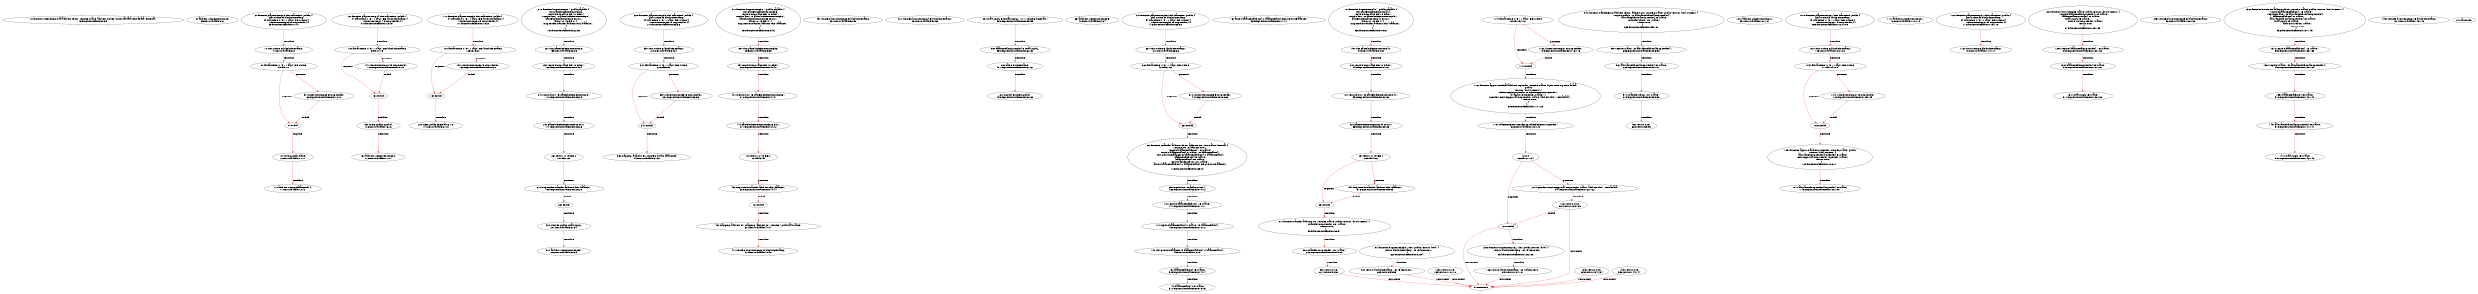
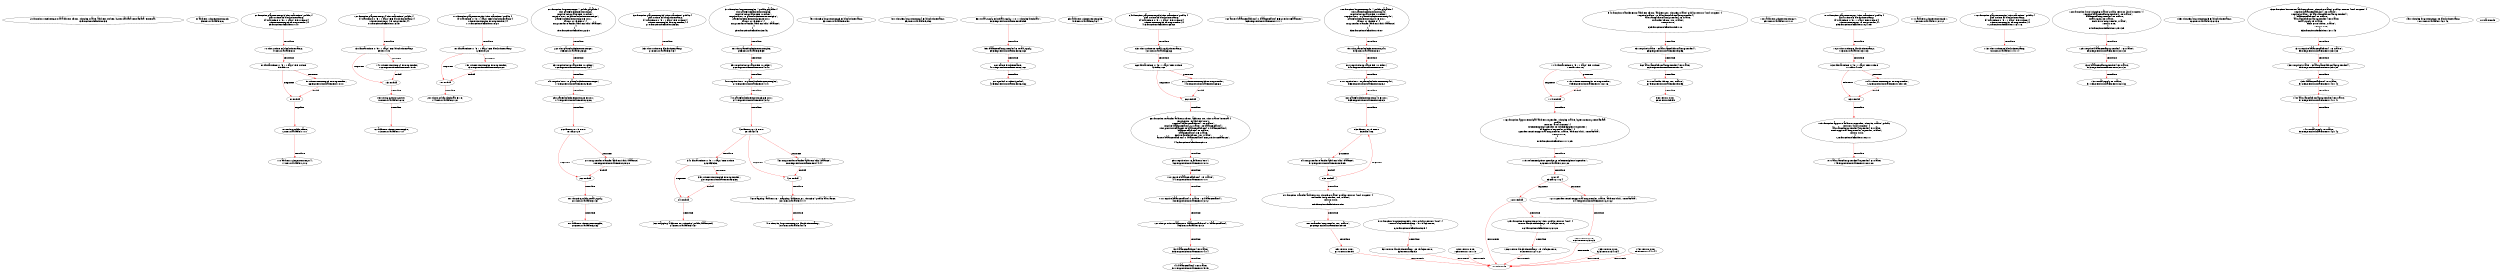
  digraph {
    node [type_label=expression_statement]
    edge [color=red controlflow_type=next_line edge_type=CFG_edge]
    n1 [label="2_ function receiveApproval(address _from, uint256 _value, address _token, bytes calldata _extraData) external;\n13-function_definition-3-3" method="receiveApproval(address _from,uint256 _value,address _token,bytes calldata _extraData)" type_label=function_definition]
    n2 [label="5_ address winner_tmstmp23;\n35-new_variable-6-6" type_label=new_variable]
    n3 [label="6_ function play_tmstmp23(uint startTime) public {\n	uint _vtime = block.timestamp;\n	if (startTime + (5 * 1 days) == _vtime){\n		winner_tmstmp23 = msg.sender;}}\n39-function_definition-7-10" method="play_tmstmp23(uint startTime)" type_label=function_definition]
    n4 [label="7_ uint _vtime = block.timestamp;\n47-new_variable-8-8" method="play_tmstmp23(uint startTime)" type_label=new_variable]
    n5 [label="8_ if_startTime + (5 * 1 days) == _vtime\n55-if-9-10" method="play_tmstmp23(uint startTime)" type_label=if]
    n6 [label="8_ end_if" method="play_tmstmp23(uint startTime)" type_label=end_if]
    n7 [label="9_ winner_tmstmp23 = msg.sender;\n66-expression_statement-10-10" method="play_tmstmp23(uint startTime)"]
    n8 [label="10_ string public name;\n72-new_variable-11-11" type_label=new_variable]
-   n9 [label="11_ address winner_balanceOf14;\n77-new_variable-12-12" type_label=new_variable]
+   n9 [label="11_ address winner_tmstmp14;\n77-new_variable-12-12" type_label=new_variable]
    n10 [label="12_ function play_tmstmp14(uint startTime) public {\n	if (startTime + (5 * 1 days) == block.timestamp){\n		winner_tmstmp14 = msg.sender;}}\n81-function_definition-13-15" method="play_tmstmp14(uint startTime)" type_label=function_definition]
    n11 [label="13_ if_startTime + (5 * 1 days) == block.timestamp\n89-if-14-15" method="play_tmstmp14(uint startTime)" type_label=if]
    n12 [label="13_ end_if" method="play_tmstmp14(uint startTime)" type_label=end_if]
    n13 [label="14_ winner_tmstmp14 = msg.sender;\n102-expression_statement-15-15" method="play_tmstmp14(uint startTime)"]
    n14 [label="15_ string public symbol;\n108-new_variable-16-16" type_label=new_variable]
    n15 [label="16_ address winner_tmstmp30;\n113-new_variable-17-17" type_label=new_variable]
    n16 [label="17_ function play_tmstmp30(uint startTime) public {\n	if (startTime + (5 * 1 days) == block.timestamp){\n		winner_tmstmp30 = msg.sender;}}\n117-function_definition-18-20" method="play_tmstmp30(uint startTime)" type_label=function_definition]
    n17 [label="18_ if_startTime + (5 * 1 days) == block.timestamp\n125-if-19-20" method="play_tmstmp30(uint startTime)" type_label=if]
    n18 [label="18_ end_if" method="play_tmstmp30(uint startTime)" type_label=end_if]
    n19 [label="19_ winner_tmstmp30 = msg.sender;\n138-expression_statement-20-20" method="play_tmstmp30(uint startTime)"]
    n20 [label="20_ uint8 public decimals = 18;\n144-new_variable-21-21" type_label=new_variable]
    n21 [label="21_ function bug_tmstmp8 () public payable {\n	uint pastBlockTime_tmstmp8;  \n	require(msg.value == 10 ether);  \n        require(now != pastBlockTime_tmstmp8);  \n        pastBlockTime_tmstmp8 = now;        \n        if(now % 15 == 0) {  \n            msg.sender.transfer(address(this).balance);\n        }\n    }\n150-function_definition-22-30" method="bug_tmstmp8()" type_label=function_definition]
    n22 [label="22_ uint pastBlockTime_tmstmp8;\n155-new_variable-23-23" method="bug_tmstmp8()" type_label=new_variable]
    n23 [label="23_ require(msg.value == 10 ether);\n160-expression_statement-24-24" method="bug_tmstmp8()"]
    n24 [label="24_ require(now != pastBlockTime_tmstmp8);\n170-expression_statement-25-25" method="bug_tmstmp8()"]
    n25 [label="25_ pastBlockTime_tmstmp8 = now;\n177-expression_statement-26-26" method="bug_tmstmp8()"]
    n26 [label="26_ if_now % 15 == 0\n181-if-27-29" method="bug_tmstmp8()" type_label=if]
    n27 [label="26_ end_if" method="bug_tmstmp8()" type_label=end_if]
    n28 [label="27_ msg.sender.transfer(address(this).balance);\n188-expression_statement-28-28" method="bug_tmstmp8()"]
    n29 [label="30_ uint256 public totalSupply;\n201-new_variable-31-31" type_label=new_variable]
    n30 [label="31_ address winner_tmstmp39;\n206-new_variable-32-32" type_label=new_variable]
    n31 [label="32_ function play_tmstmp39(uint startTime) public {\n	uint _vtime = block.timestamp;\n	if (startTime + (5 * 1 days) == _vtime){\n		winner_tmstmp39 = msg.sender;}}\n210-function_definition-33-36" method="play_tmstmp39(uint startTime)" type_label=function_definition]
    n32 [label="33_ uint _vtime = block.timestamp;\n218-new_variable-34-34" method="play_tmstmp39(uint startTime)" type_label=new_variable]
    n33 [label="34_ if_startTime + (5 * 1 days) == _vtime\n226-if-35-36" method="play_tmstmp39(uint startTime)" type_label=if]
    n34 [label="34_ end_if" method="play_tmstmp39(uint startTime)" type_label=end_if]
    n35 [label="35_ winner_tmstmp39 = msg.sender;\n237-expression_statement-36-36" method="play_tmstmp39(uint startTime)"]
    n36 [label="36_ mapping (address => uint256) public balanceOf;\n243-new_variable-37-37" type_label=new_variable]
    n37 [label="37_ function bug_tmstmp36 () public payable {\n	uint pastBlockTime_tmstmp36;  \n	require(msg.value == 10 ether);  \n        require(now != pastBlockTime_tmstmp36);  \n        pastBlockTime_tmstmp36 = now;        \n        if(now % 15 == 0) {  \n            msg.sender.transfer(address(this).balance);\n        }\n    }\n250-function_definition-38-46" method="bug_tmstmp36()" type_label=function_definition]
    n38 [label="38_ uint pastBlockTime_tmstmp36;\n255-new_variable-39-39" method="bug_tmstmp36()" type_label=new_variable]
    n39 [label="39_ require(msg.value == 10 ether);\n260-expression_statement-40-40" method="bug_tmstmp36()"]
    n40 [label="40_ require(now != pastBlockTime_tmstmp36);\n270-expression_statement-41-41" method="bug_tmstmp36()"]
    n41 [label="41_ pastBlockTime_tmstmp36 = now;\n277-expression_statement-42-42" method="bug_tmstmp36()"]
    n42 [label="42_ if_now % 15 == 0\n281-if-43-45" method="bug_tmstmp36()" type_label=if]
    n43 [label="42_ end_if" method="bug_tmstmp36()" type_label=end_if]
    n44 [label="43_ msg.sender.transfer(address(this).balance);\n288-expression_statement-44-44" method="bug_tmstmp36()"]
    n45 [label="46_ mapping (address => mapping (address => uint256)) public allowance;\n301-new_variable-47-47" type_label=new_variable]
    n46 [label="47_ uint256 bugv_tmstmp2 = block.timestamp;\n310-new_variable-48-48" type_label=new_variable]
    n47 [label="49_ uint256 bugv_tmstmp3 = block.timestamp;\n331-new_variable-50-50" type_label=new_variable]
    n48 [label="51_ uint256 bugv_tmstmp4 = block.timestamp;\n352-new_variable-52-52" type_label=new_variable]
    n49 [label="58_ totalSupply = initialSupply * 10 ** uint256(decimals);\n383-expression_statement-59-59"]
    n50 [label="59_ balanceOf[msg.sender] = totalSupply;\n393-expression_statement-60-60"]
    n51 [label="60_ name = tokenName;\n401-expression_statement-61-61"]
    n52 [label="61_ symbol = tokenSymbol;\n405-expression_statement-62-62"]
    n53 [label="63_ address winner_tmstmp35;\n409-new_variable-64-64" type_label=new_variable]
    n54 [label="64_ function play_tmstmp35(uint startTime) public {\n	uint _vtime = block.timestamp;\n	if (startTime + (5 * 1 days) == _vtime){\n		winner_tmstmp35 = msg.sender;}}\n413-function_definition-65-68" method="play_tmstmp35(uint startTime)" type_label=function_definition]
-   n55 [label="65_ uint _vtime = block.timestamp;\n421-new_variable-66-66" method="play_tmstmp35(uint startTime)" type_label=new_variable]
+   n55 [label="65_ uint _vtime = totalSupply.timestamp;\n421-new_variable-66-66" method="play_tmstmp35(uint startTime)" type_label=new_variable]
    n56 [label="66_ if_startTime + (5 * 1 days) == _vtime\n429-if-67-68" method="play_tmstmp35(uint startTime)" type_label=if]
    n57 [label="66_ end_if" method="play_tmstmp35(uint startTime)" type_label=end_if]
    n58 [label="67_ winner_tmstmp35 = msg.sender;\n440-expression_statement-68-68" method="play_tmstmp35(uint startTime)"]
    n59 [label="68_ function _transfer(address _from, address _to, uint _value) internal {\n        require(_to != address(0x0));\n        require(balanceOf[_from] >= _value);\n        require(balanceOf[_to] + _value >= balanceOf[_to]);\n        uint previousBalances = balanceOf[_from] + balanceOf[_to];\n        balanceOf[_from] -= _value;\n        balanceOf[_to] += _value;\n        emit Transfer(_from, _to, _value);\n        assert(balanceOf[_from] + balanceOf[_to] == previousBalances);\n    }\n446-function_definition-69-78" method="_transfer(address _from,address _to,uint _value)" type_label=function_definition]
    n60 [label="69_ require(_to != address(0x0));\n462-expression_statement-70-70" method="_transfer(address _from,address _to,uint _value)"]
    n61 [label="70_ require(balanceOf[_from] >= _value);\n471-expression_statement-71-71" method="_transfer(address _from,address _to,uint _value)"]
    n62 [label="71_ require(balanceOf[_to] + _value >= balanceOf[_to]);\n480-expression_statement-72-72" method="_transfer(address _from,address _to,uint _value)"]
    n63 [label="72_ uint previousBalances = balanceOf[_from] + balanceOf[_to];\n493-new_variable-73-73" method="_transfer(address _from,address _to,uint _value)" type_label=new_variable]
    n64 [label="73_ balanceOf[_from] -= _value;\n505-expression_statement-74-74" method="_transfer(address _from,address _to,uint _value)"]
    n65 [label="74_ balanceOf[_to] += _value;\n511-expression_statement-75-75" method="_transfer(address _from,address _to,uint _value)"]
    n66 [label="76_ assert(balanceOf[_from] + balanceOf[_to] == previousBalances);\n525-expression_statement-77-77" method="_transfer(address _from,address _to,uint _value)"]
    n67 [label="78_ function bug_tmstmp40 () public payable {\n	uint pastBlockTime_tmstmp40;  \n	require(msg.value == 10 ether);  \n        require(now != pastBlockTime_tmstmp40);  \n        pastBlockTime_tmstmp40 = now;        \n        if(now % 15 == 0) {  \n            msg.sender.transfer(address(this).balance);\n        }\n    }\n538-function_definition-79-87" method="bug_tmstmp40()" type_label=function_definition]
    n68 [label="79_ uint pastBlockTime_tmstmp40;\n543-new_variable-80-80" method="bug_tmstmp40()" type_label=new_variable]
    n69 [label="80_ require(msg.value == 10 ether);\n548-expression_statement-81-81" method="bug_tmstmp40()"]
    n70 [label="81_ require(now != pastBlockTime_tmstmp40);\n558-expression_statement-82-82" method="bug_tmstmp40()"]
    n71 [label="82_ pastBlockTime_tmstmp40 = now;\n565-expression_statement-83-83" method="bug_tmstmp40()"]
    n72 [label="83_ if_now % 15 == 0\n569-if-84-86" method="bug_tmstmp40()" type_label=if]
    n73 [label="83_ end_if" method="bug_tmstmp40()" type_label=end_if]
    n74 [label="84_ msg.sender.transfer(address(this).balance);\n576-expression_statement-85-85" method="bug_tmstmp40()"]
    n75 [label="87_ function transfer(address _to, uint256 _value) public returns (bool success) {\n        _transfer(msg.sender, _to, _value);\n        return true;\n    }\n589-function_definition-88-91" method="transfer(address _to,uint256 _value)" type_label=function_definition]
    n76 [label="88_ _transfer(msg.sender, _to, _value);\n606-expression_statement-89-89" method="transfer(address _to,uint256 _value)"]
    n77 [label="89_ return true;\n617-return-90-90" method="transfer(address _to,uint256 _value)" type_label=return]
    n78 [label="0_ exit_node" type_label=exit]
    n79 [label="91_ function bug_tmstmp33() view public returns (bool) {\n    return block.timestamp >= 1546300800;\n  }\n620-function_definition-92-94" method="bug_tmstmp33()" type_label=function_definition]
    n80 [label="92_ return block.timestamp >= 1546300800;\n629-return-93-93" method="bug_tmstmp33()" type_label=return]
    n81 [label="94_ function transferFrom(address _from, address _to, uint256 _value) public returns (bool success) {\n        require(_value <= allowance[_from][msg.sender]);      \n        allowance[_from][msg.sender] -= _value;\n        _transfer(_from, _to, _value);\n        return true;\n    }\n635-function_definition-95-100" method="transferFrom(address _from,address _to,uint256 _value)" type_label=function_definition]
    n82 [label="95_ require(_value <= allowance[_from][msg.sender]);\n656-expression_statement-96-96" method="transferFrom(address _from,address _to,uint256 _value)"]
    n83 [label="96_ allowance[_from][msg.sender] -= _value;\n669-expression_statement-97-97" method="transferFrom(address _from,address _to,uint256 _value)"]
    n84 [label="97_ _transfer(_from, _to, _value);\n679-expression_statement-98-98" method="transferFrom(address _from,address _to,uint256 _value)"]
    n85 [label="98_ return true;\n688-return-99-99" method="transferFrom(address _from,address _to,uint256 _value)" type_label=return]
    n86 [label="100_ address winner_tmstmp27;\n691-new_variable-101-101" type_label=new_variable]
    n87 [label="101_ function play_tmstmp27(uint startTime) public {\n	uint _vtime = block.timestamp;\n	if (startTime + (5 * 1 days) == _vtime){\n		winner_tmstmp27 = msg.sender;}}\n695-function_definition-102-105" method="play_tmstmp27(uint startTime)" type_label=function_definition]
    n88 [label="102_ uint _vtime = block.timestamp;\n703-new_variable-103-103" method="play_tmstmp27(uint startTime)" type_label=new_variable]
    n89 [label="103_ if_startTime + (5 * 1 days) == _vtime\n711-if-104-105" method="play_tmstmp27(uint startTime)" type_label=if]
    n90 [label="103_ end_if" method="play_tmstmp27(uint startTime)" type_label=end_if]
    n91 [label="104_ winner_tmstmp27 = msg.sender;\n722-expression_statement-105-105" method="play_tmstmp27(uint startTime)"]
    n92 [label="105_ function approve(address _spender, uint256 _value) public\n        returns (bool success) {\n        allowance[msg.sender][_spender] = _value;\n        emit Approval(msg.sender, _spender, _value);\n        return true;\n    }\n728-function_definition-106-111" method="approve(address _spender,uint256 _value)" type_label=function_definition]
    n93 [label="107_ allowance[msg.sender][_spender] = _value;\n745-expression_statement-108-108" method="approve(address _spender,uint256 _value)"]
    n94 [label="109_ return true;\n765-return-110-110" method="approve(address _spender,uint256 _value)" type_label=return]
    n95 [label="111_ address winner_tmstmp31;\n768-new_variable-112-112" type_label=new_variable]
    n96 [label="112_ function play_tmstmp31(uint startTime) public {\n	uint _vtime = block.timestamp;\n	if (startTime + (5 * 1 days) == _vtime){\n		winner_tmstmp31 = msg.sender;}}\n772-function_definition-113-116" method="play_tmstmp31(uint startTime)" type_label=function_definition]
    n97 [label="113_ uint _vtime = block.timestamp;\n780-new_variable-114-114" method="play_tmstmp31(uint startTime)" type_label=new_variable]
    n98 [label="114_ if_startTime + (5 * 1 days) == _vtime\n788-if-115-116" method="play_tmstmp31(uint startTime)" type_label=if]
    n99 [label="114_ end_if" method="play_tmstmp31(uint startTime)" type_label=end_if]
    n100 [label="115_ winner_tmstmp31 = msg.sender;\n799-expression_statement-116-116" method="play_tmstmp31(uint startTime)"]
    n101 [label="116_ function approveAndCall(address _spender, uint256 _value, bytes memory _extraData)\n        public\n        returns (bool success) {\n        tokenRecipient spender = tokenRecipient(_spender);\n        if (approve(_spender, _value)) {\n            spender.receiveApproval(msg.sender, _value, address(this), _extraData);\n            return true;\n        }\n    }\n805-function_definition-117-125" method="approveAndCall(address _spender,uint256 _value,bytes memory _extraData)" type_label=function_definition]
    n102 [label="119_ tokenRecipient spender = tokenRecipient(_spender);\n826-new_variable-120-120" method="approveAndCall(address _spender,uint256 _value,bytes memory _extraData)" type_label=new_variable]
    n103 [label="120_ if\n836-if-121-124" method="approveAndCall(address _spender,uint256 _value,bytes memory _extraData)" type_label=if]
    n104 [label="120_ end_if" method="approveAndCall(address _spender,uint256 _value,bytes memory _extraData)" type_label=end_if]
    n105 [label="121_ spender.receiveApproval(msg.sender, _value, address(this), _extraData);\n844-expression_statement-122-122" method="approveAndCall(address _spender,uint256 _value,bytes memory _extraData)"]
    n106 [label="125_ function bug_tmstmp13() view public returns (bool) {\n    return block.timestamp >= 1546300800;\n  }\n864-function_definition-126-128" method="bug_tmstmp13()" type_label=function_definition]
    n107 [label="122_ return true;\n861-return-123-123" method="approveAndCall(address _spender,uint256 _value,bytes memory _extraData)" type_label=return]
    n108 [label="126_ return block.timestamp >= 1546300800;\n873-return-127-127" method="bug_tmstmp13()" type_label=return]
    n109 [label="128_ function burn(uint256 _value) public returns (bool success) {\n        require(balanceOf[msg.sender] >= _value);    \n        balanceOf[msg.sender] -= _value;             \n        totalSupply -= _value;                       \n        emit Burn(msg.sender, _value);\n        return true;\n    }\n879-function_definition-129-135" method="burn(uint256 _value)" type_label=function_definition]
    n110 [label="129_ require(balanceOf[msg.sender] >= _value);\n892-expression_statement-130-130" method="burn(uint256 _value)"]
    n111 [label="130_ balanceOf[msg.sender] -= _value;\n903-expression_statement-131-131" method="burn(uint256 _value)"]
    n112 [label="131_ totalSupply -= _value;\n911-expression_statement-132-132" method="burn(uint256 _value)"]
    n113 [label="133_ return true;\n923-return-134-134" method="burn(uint256 _value)" type_label=return]
    n114 [label="135_ uint256 bugv_tmstmp5 = block.timestamp;\n926-new_variable-136-136" type_label=new_variable]
    n115 [label="136_ function burnFrom(address _from, uint256 _value) public returns (bool success) {\n        require(balanceOf[_from] >= _value);                 \n        require(_value <= allowance[_from][msg.sender]);     \n        balanceOf[_from] -= _value;                          \n        allowance[_from][msg.sender] -= _value;              \n        totalSupply -= _value;                               \n        emit Burn(_from, _value);\n        return true;\n    }\n933-function_definition-137-145" method="burnFrom(address _from,uint256 _value)" type_label=function_definition]
    n116 [label="137_ require(balanceOf[_from] >= _value);\n950-expression_statement-138-138" method="burnFrom(address _from,uint256 _value)"]
    n117 [label="138_ require(_value <= allowance[_from][msg.sender]);\n959-expression_statement-139-139" method="burnFrom(address _from,uint256 _value)"]
    n118 [label="139_ balanceOf[_from] -= _value;\n972-expression_statement-140-140" method="burnFrom(address _from,uint256 _value)"]
    n119 [label="140_ allowance[_from][msg.sender] -= _value;\n978-expression_statement-141-141" method="burnFrom(address _from,uint256 _value)"]
    n120 [label="141_ totalSupply -= _value;\n988-expression_statement-142-142" method="burnFrom(address _from,uint256 _value)"]
    n121 [label="143_ return true;\n998-return-144-144" method="burnFrom(address _from,uint256 _value)" type_label=return]
    n122 [label="145_ uint256 bugv_tmstmp1 = block.timestamp;\n1001-new_variable-146-146" type_label=new_variable]
    n123 [label="0_ start_node" type_label=start]
    n3 -> n4 [label=next_line]
    n4 -> n5 [label=next_line]
    n5 -> n6 [controlflow_type=neg_next label=neg_next]
    n5 -> n7 [controlflow_type=pos_next label=pos_next]
    n6 -> n8 [label=neg_line]
    n7 -> n6 [controlflow_type=end_if label=end_if]
    n8 -> n9 [label=next_line]
    n10 -> n11 [label=next_line]
    n11 -> n12 [controlflow_type=neg_next label=neg_next]
    n11 -> n13 [controlflow_type=pos_next label=pos_next]
-   n12 -> n14 [label=end_line]
+   n12 -> n14 [label=next_line]
    n13 -> n12 [controlflow_type=end_if label=end_if]
    n14 -> n15 [label=next_line]
    n16 -> n17 [label=next_line]
    n17 -> n18 [controlflow_type=neg_next label=neg_next]
    n17 -> n19 [controlflow_type=pos_next label=pos_next]
    n18 -> n20 [label=next_line]
    n19 -> n18 [controlflow_type=end_if label=end_if]
    n21 -> n22 [label=next_line]
    n22 -> n23 [label=next_line]
    n23 -> n24 [label=next_line]
    n24 -> n25 [label=next_line]
    n25 -> n26 [label=next_line]
+   n26 -> n27 [controlflow_type=neg_next label=neg_next]
    n26 -> n28 [controlflow_type=pos_next label=pos_next]
    n27 -> n29 [label=next_line]
    n28 -> n27 [controlflow_type=end_if label=end_if]
    n29 -> n30 [label=next_line]
    n31 -> n32 [label=next_line]
-   n32 -> n33 [label=next_line]
+   n42 -> n33 [label=next_line]
    n33 -> n34 [controlflow_type=neg_next label=neg_next]
    n33 -> n35 [controlflow_type=pos_next label=pos_next]
    n34 -> n36 [label=next_line]
    n35 -> n34 [controlflow_type=end_if label=end_if]
    n37 -> n38 [label=next_line]
    n38 -> n39 [label=next_line]
    n39 -> n40 [label=next_line]
    n40 -> n41 [label=next_line]
    n41 -> n42 [label=next_line]
+   n42 -> n43 [controlflow_type=neg_next label=neg_next]
    n42 -> n44 [controlflow_type=pos_next label=pos_next]
    n43 -> n45 [label=next_line]
    n44 -> n43 [controlflow_type=end_if label=end_if]
    n45 -> n46 [label=next_line]
    n49 -> n50 [label=next_line]
    n50 -> n51 [label=next_line]
    n51 -> n52 [label=next_line]
    n54 -> n55 [label=next_line]
    n55 -> n56 [label=next_line]
    n56 -> n57 [controlflow_type=neg_next label=neg_next]
    n56 -> n58 [controlflow_type=pos_next label=pos_next]
    n57 -> n59 [label=next_line]
    n58 -> n57 [controlflow_type=end_if label=end_if]
    n59 -> n60 [label=next_line]
    n60 -> n61 [label=next_line]
    n61 -> n62 [label=next_line]
    n62 -> n63 [label=next_line]
    n63 -> n64 [label=next_line]
    n64 -> n65 [label=next_line]
    n67 -> n68 [label=next_line]
    n68 -> n69 [label=next_line]
    n69 -> n70 [label=next_line]
    n70 -> n71 [label=next_line]
    n71 -> n72 [label=next_line]
-   n72 -> n73 [controlflow_type=neg_next label=neg_next]
+   n73 -> n72 [controlflow_type=neg_next label=neg_next]
    n72 -> n74 [controlflow_type=pos_next label=pos_next]
    n73 -> n75 [label=next_line]
    n74 -> n73 [controlflow_type=end_if label=end_if]
    n75 -> n76 [label=next_line]
    n76 -> n77 [label=next_line]
    n77 -> n78 [controlflow_type=return_exit label=return_exit]
    n79 -> n80 [label=next_line]
    n80 -> n78 [controlflow_type=return_exit label=return_exit]
    n81 -> n82 [label=next_line]
    n82 -> n83 [label=next_line]
    n83 -> n84 [label=next_line]
    n84 -> n85 [label=next_line]
    n87 -> n88 [label=next_line]
    n88 -> n89 [label=next_line]
-   n89 -> n90 [controlflow_type=neg_next label=neg_next]
+   n89 -> n90 [controlflow_type=neg_next label=exit_next]
    n89 -> n91 [controlflow_type=pos_next label=pos_next]
    n90 -> n92 [label=next_line]
    n91 -> n90 [controlflow_type=end_if label=end_if]
    n92 -> n93 [label=next_line]
    n94 -> n78 [controlflow_type=return_exit label=return_exit]
    n96 -> n97 [label=next_line]
    n98 -> n99 [controlflow_type=neg_next label=neg_next]
    n98 -> n100 [controlflow_type=pos_next label=pos_next]
    n99 -> n101 [label=next_line]
    n100 -> n99 [controlflow_type=end_if label=end_if]
    n101 -> n102 [label=next_line]
    n102 -> n103 [label=next_line]
    n103 -> n104 [controlflow_type=neg_next label=neg_next]
    n103 -> n105 [controlflow_type=pos_next label=pos_next]
    n104 -> n78 [controlflow_type=return_exit label=return_exit]
    n104 -> n106 [label=next_line]
    n105 -> n107 [label=next_line]
    n106 -> n108 [label=next_line]
    n107 -> n78 [controlflow_type=return_exit label=return_exit]
-   n107 -> n104 [controlflow_type=end_if label=end_if]
    n108 -> n78 [controlflow_type=return_exit label=return_exit]
    n109 -> n110 [label=next_line]
    n110 -> n111 [label=next_line]
    n111 -> n112 [label=next_line]
    n113 -> n78 [controlflow_type=return_exit label=return_exit]
    n115 -> n116 [label=next_line]
    n116 -> n117 [label=next_line]
    n117 -> n118 [label=next_line]
    n118 -> n119 [label=next_line]
    n119 -> n120 [label=next_line]
    n121 -> n78 [controlflow_type=return_exit label=return_exit]
  }
